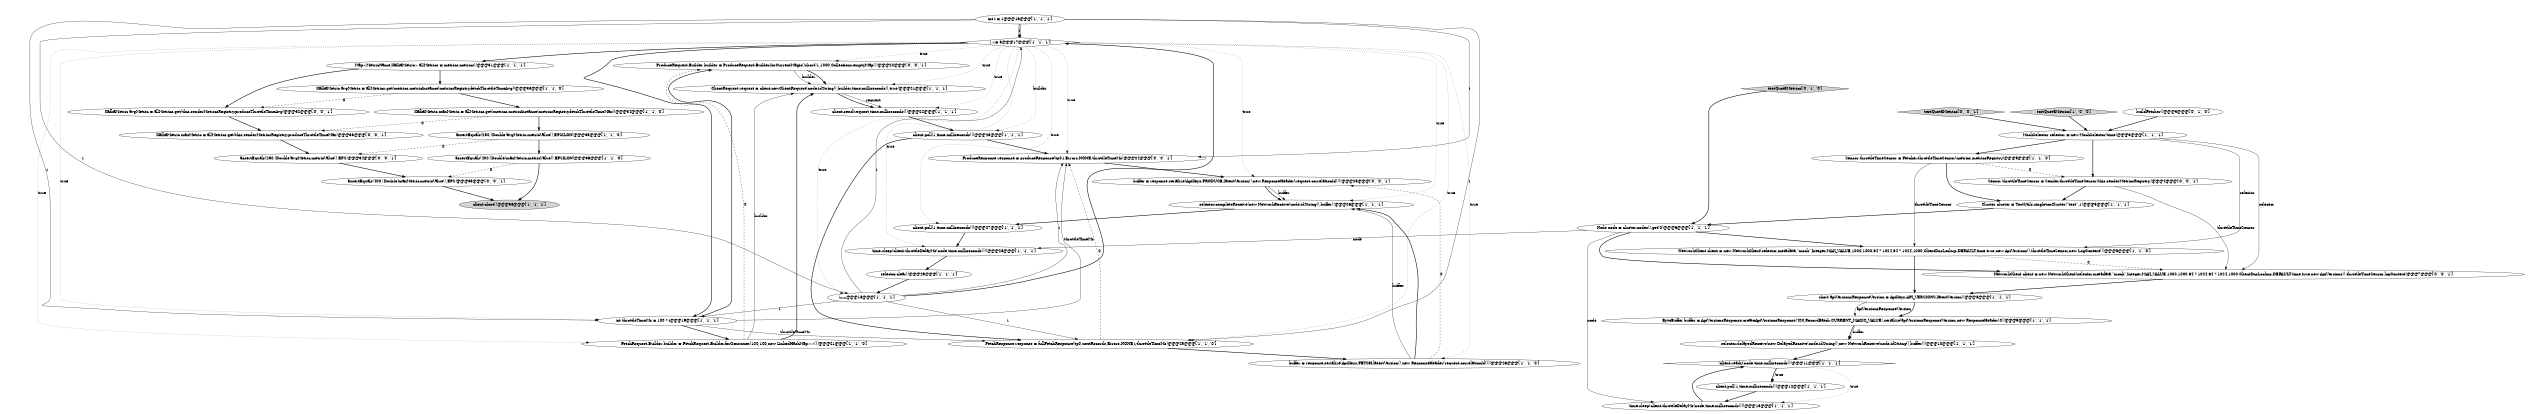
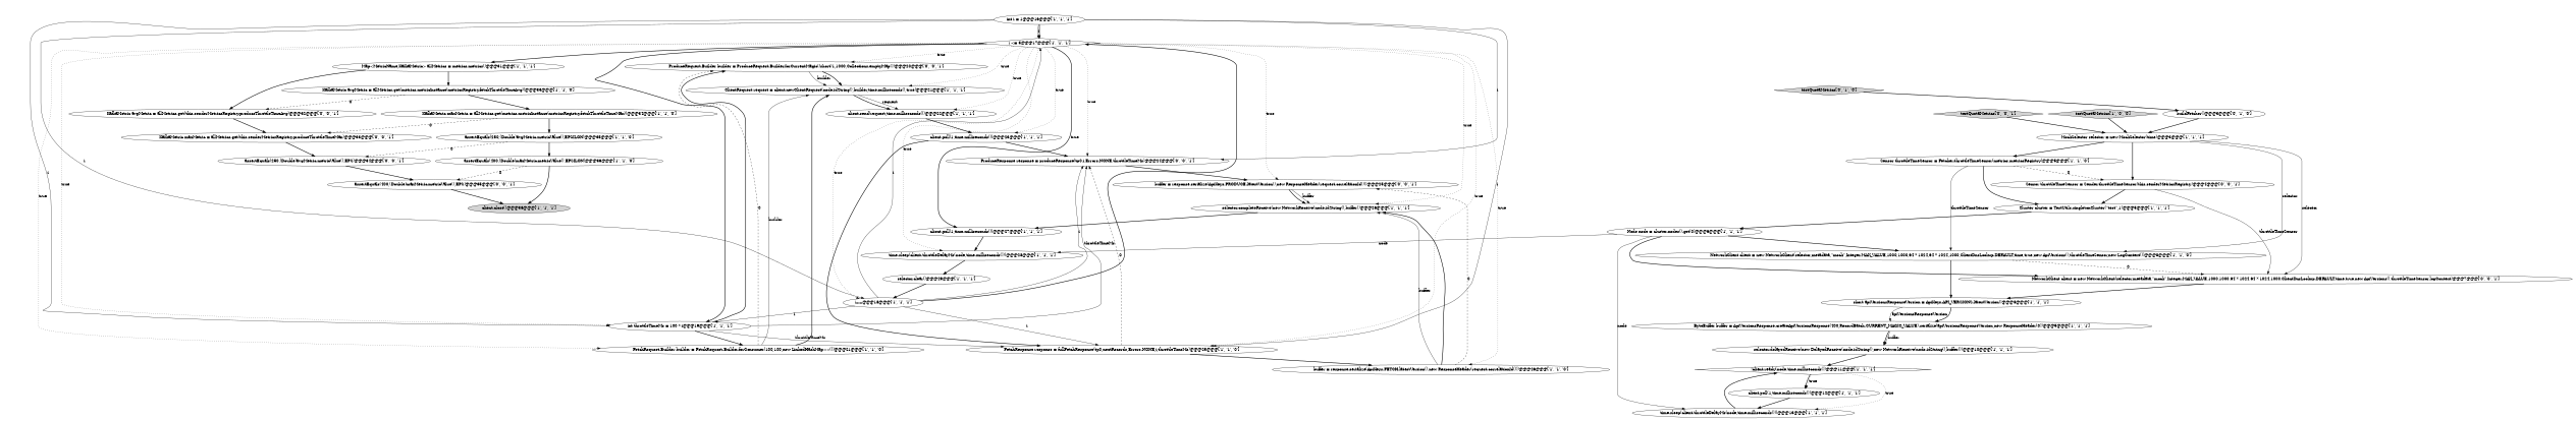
  digraph {
    node [fillcolor=white shape=ellipse style=filled]
    edge [style=bold]
    n1 [label="assertEquals(250,(Double)avgMetric.metricValue(),EPSILON)@@@35@@@['1', '1', '0']"]
    n2 [label="assertEquals(400,(Double)maxMetric.metricValue(),EPSILON)@@@36@@@['1', '1', '0']"]
    n3 [label="assertEquals(250,(Double)avgMetric.metricValue(),EPS)@@@34@@@['0', '0', '1']"]
    n4 [label="assertEquals(400,(Double)maxMetric.metricValue(),EPS)@@@35@@@['0', '0', '1']"]
    n5 [fillcolor=lightgray label="client.close()@@@36@@@['1', '1', '1']"]
    n6 [label="ProduceRequest.Builder builder = ProduceRequest.Builder.forCurrentMagic((short)1,1000,Collections.emptyMap())@@@20@@@['0', '0', '1']"]
    n7 [label="ClientRequest request = client.newClientRequest(node.idString(),builder,time.milliseconds(),true)@@@21@@@['1', '1', '1']"]
    n8 [label="client.send(request,time.milliseconds())@@@22@@@['1', '1', '1']"]
    n9 [label="selector.completeReceive(new NetworkReceive(node.idString(),buffer))@@@26@@@['1', '1', '1']"]
    n10 [label="client.poll(1,time.milliseconds())@@@27@@@['1', '1', '1']"]
    n11 [label="time.sleep(client.throttleDelayMs(node,time.milliseconds()))@@@28@@@['1', '1', '1']"]
    n12 [label="Sensor throttleTimeSensor = Fetcher.throttleTimeSensor(metrics,metricsRegistry)@@@5@@@['1', '1', '0']"]
    n13 [label="NetworkClient client = new NetworkClient(selector,metadata,\"mock\",Integer.MAX_VALUE,1000,1000,64 * 1024,64 * 1024,1000,ClientDnsLookup.DEFAULT,time,true,new ApiVersions(),throttleTimeSensor,new LogContext())@@@8@@@['1', '1', '0']"]
    n14 [label="Cluster cluster = TestUtils.singletonCluster(\"test\",1)@@@5@@@['1', '1', '1']"]
    n15 [label="Sensor throttleTimeSensor = Sender.throttleTimeSensor(this.senderMetricsRegistry)@@@4@@@['0', '0', '1']"]
    n16 [label="NetworkClient client = new NetworkClient(selector,metadata,\"mock\",Integer.MAX_VALUE,1000,1000,64 * 1024,64 * 1024,1000,ClientDnsLookup.DEFAULT,time,true,new ApiVersions(),throttleTimeSensor,logContext)@@@7@@@['0', '0', '1']"]
    n17 [label="short apiVersionsResponseVersion = ApiKeys.API_VERSIONS.latestVersion()@@@8@@@['1', '1', '1']"]
    n18 [label="Node node = cluster.nodes().get(0)@@@6@@@['1', '1', '1']"]
    n19 [label="time.sleep(client.throttleDelayMs(node,time.milliseconds()))@@@13@@@['1', '1', '1']"]
    n20 [label="selector.clear()@@@29@@@['1', '1', '1']"]
    n21 [label="!client.ready(node,time.milliseconds())@@@11@@@['1', '1', '1']" shape=diamond]
    n22 [label="i <= 3@@@17@@@['1', '1', '1']" shape=diamond]
    n23 [label="ProduceResponse response = produceResponse(tp0,i,Errors.NONE,throttleTimeMs)@@@24@@@['0', '0', '1']"]
    n24 [label="buffer = response.serialize(ApiKeys.FETCH.latestVersion(),new ResponseHeader(request.correlationId()))@@@26@@@['1', '1', '0']"]
    n25 [label="client.poll(1,time.milliseconds())@@@23@@@['1', '1', '1']"]
    n26 [label="FetchResponse response = fullFetchResponse(tp0,nextRecords,Errors.NONE,i,throttleTimeMs)@@@25@@@['1', '1', '0']"]
    n27 [label="buffer = response.serialize(ApiKeys.PRODUCE.latestVersion(),new ResponseHeader(request.correlationId()))@@@25@@@['0', '0', '1']"]
    n28 [label="int throttleTimeMs = 100 * i@@@19@@@['1', '1', '1']"]
    n29 [label="FetchRequest.Builder builder = FetchRequest.Builder.forConsumer(100,100,new LinkedHashMap<>())@@@21@@@['1', '1', '0']"]
    n30 [label="i++@@@18@@@['1', '1', '1']"]
    n31 [label="Map<MetricName,KafkaMetric> allMetrics = metrics.metrics()@@@31@@@['1', '1', '1']"]
    n32 [label="KafkaMetric avgMetric = allMetrics.get(this.senderMetricsRegistry.produceThrottleTimeAvg)@@@32@@@['0', '0', '1']"]
    n33 [label="KafkaMetric avgMetric = allMetrics.get(metrics.metricInstance(metricsRegistry.fetchThrottleTimeAvg))@@@33@@@['1', '1', '0']"]
    n34 [label="KafkaMetric maxMetric = allMetrics.get(this.senderMetricsRegistry.produceThrottleTimeMax)@@@33@@@['0', '0', '1']"]
    n35 [label="ByteBuffer buffer = ApiVersionsResponse.createApiVersionsResponse(400,RecordBatch.CURRENT_MAGIC_VALUE).serialize(apiVersionsResponseVersion,new ResponseHeader(0))@@@9@@@['1', '1', '1']"]
    n36 [label="client.poll(1,time.milliseconds())@@@12@@@['1', '1', '1']"]
    n37 [label="int i = 1@@@16@@@['1', '1', '1']"]
    n38 [label="selector.delayedReceive(new DelayedReceive(node.idString(),new NetworkReceive(node.idString(),buffer)))@@@10@@@['1', '1', '1']"]
    n39 [label="KafkaMetric maxMetric = allMetrics.get(metrics.metricInstance(metricsRegistry.fetchThrottleTimeMax))@@@34@@@['1', '1', '0']"]
    n40 [label="buildFetcher()@@@3@@@['0', '1', '0']"]
    n41 [label="MockSelector selector = new MockSelector(time)@@@3@@@['1', '1', '1']"]
    n42 [fillcolor=lightgray label="testQuotaMetrics['0', '1', '0']" shape=diamond]
    n43 [fillcolor=lightgray label="testQuotaMetrics['0', '0', '1']" shape=diamond]
    n44 [fillcolor=lightgray label="testQuotaMetrics['1', '0', '0']" shape=diamond]
    n1 -> n2
    n1 -> n3 [label=0 style=dashed]
    n2 -> n4 [label=0 style=dashed]
    n2 -> n5
    n3 -> n4
    n4 -> n5
    n6 -> n7
    n6 -> n7 [label=builder style=solid]
    n7 -> n8 [label=request style=solid]
    n7 -> n8
    n8 -> n25
    n9 -> n10
    n10 -> n11
    n11 -> n20
    n12 -> n13 [label=throttleTimeSensor style=solid]
    n12 -> n14
    n12 -> n15 [label=0 style=dashed]
    n13 -> n16 [label=0 style=dashed]
    n13 -> n17
    n14 -> n18
    n15 -> n14
    n15 -> n16 [label=throttleTimeSensor style=solid]
    n16 -> n17
    n17 -> n35 [label=apiVersionsResponseVersion style=solid]
    n17 -> n35
    n18 -> n11 [label="node" style=solid]
    n18 -> n13
    n18 -> n16
    n18 -> n19 [label="node" style=solid]
    n19 -> n21
    n20 -> n30
    n21 -> n19 [label=true style=dotted]
    n21 -> n36 [label=true style=dotted]
    n21 -> n36
    n22 -> n6 [label=true style=dotted]
    n22 -> n7 [label=true style=dotted]
    n22 -> n8 [label=true style=dotted]
    n22 -> n9 [label=true style=dotted]
-   n22 -> n10 [label=true style=dotted]
+   n22 -> n10 [label=true]
    n22 -> n11 [label=true style=dotted]
    n22 -> n23 [label=true style=dotted]
    n22 -> n24 [label=true style=dotted]
-   n22 -> n25 [label=builder style=dotted]
+   n22 -> n25 [label=true style=dotted]
    n22 -> n26 [label=true style=dotted]
    n22 -> n27 [label=true style=dotted]
    n22 -> n28 [label=true style=dotted]
    n22 -> n28
    n22 -> n29 [label=true style=dotted]
    n22 -> n30 [label=true style=dotted]
    n22 -> n31
    n23 -> n27
    n24 -> n9 [label=buffer style=solid]
    n24 -> n9
    n24 -> n27 [label=0 style=dashed]
    n25 -> n23
    n25 -> n26
    n26 -> n23 [label=0 style=dashed]
    n26 -> n24
    n27 -> n9 [label=buffer style=solid]
    n27 -> n9
    n28 -> n6
    n28 -> n23 [label=throttleTimeMs style=solid]
    n28 -> n26 [label=throttleTimeMs style=solid]
    n28 -> n29
    n29 -> n6 [label=0 style=dashed]
    n29 -> n7
    n29 -> n7 [label=builder style=solid]
    n30 -> n22 [label=i style=solid]
    n30 -> n22
    n30 -> n23 [label=i style=solid]
    n30 -> n26 [label=i style=solid]
    n30 -> n28 [label=i style=solid]
    n31 -> n32
    n31 -> n33
    n32 -> n34
    n33 -> n32 [label=0 style=dashed]
    n33 -> n39
    n34 -> n3
    n35 -> n38
    n35 -> n38 [label=buffer style=solid]
    n36 -> n19
    n37 -> n22 [label=i style=solid]
    n37 -> n22
    n37 -> n23 [label=i style=solid]
    n37 -> n26 [label=i style=solid]
    n37 -> n28 [label=i style=solid]
    n37 -> n30 [label=i style=solid]
    n38 -> n21
    n39 -> n1
    n39 -> n34 [label=0 style=dashed]
    n40 -> n41
    n41 -> n12
    n41 -> n13 [label=selector style=solid]
    n41 -> n15
    n41 -> n16 [label=selector style=solid]
-   n42 -> n18
+   n42 -> n40
    n43 -> n41
    n44 -> n41
  }
